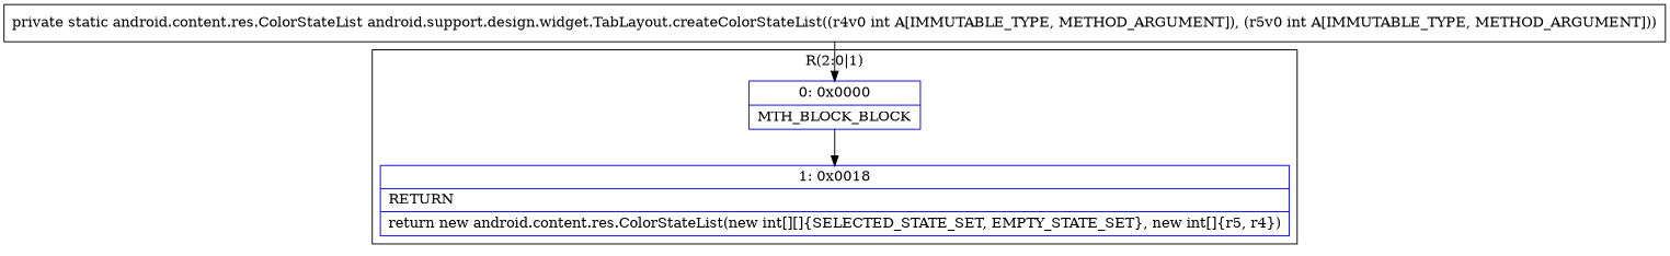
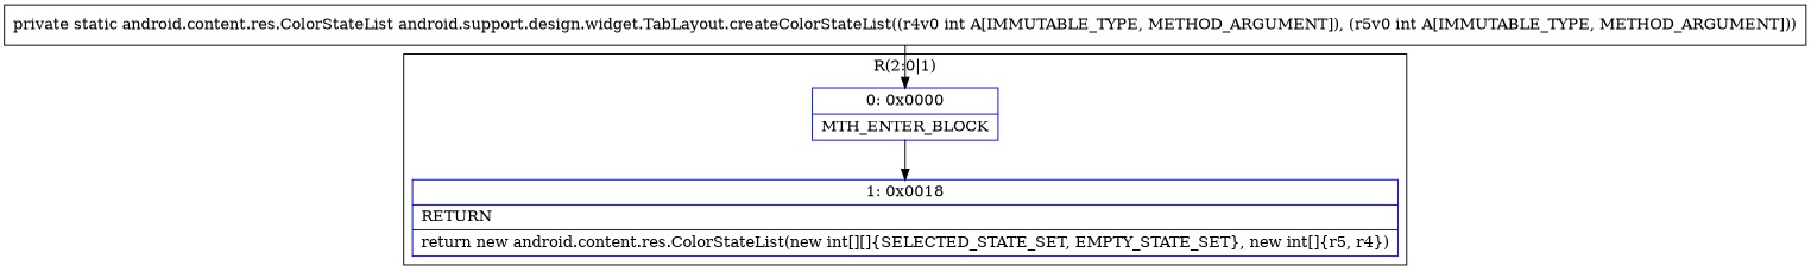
  digraph {
    node [color=blue shape=record]
-   n1 [label="{0\:\ 0x0000|MTH_BLOCK_BLOCK\l}"]
+   n1 [label="{0\:\ 0x0000|MTH_ENTER_BLOCK\l}"]
    n2 [label="{1\:\ 0x0018|RETURN\l|return new android.content.res.ColorStateList(new int[][]\{SELECTED_STATE_SET, EMPTY_STATE_SET\}, new int[]\{r5, r4\})\l}"]
    n3 [label="{private static android.content.res.ColorStateList android.support.design.widget.TabLayout.createColorStateList((r4v0 int A[IMMUTABLE_TYPE, METHOD_ARGUMENT]), (r5v0 int A[IMMUTABLE_TYPE, METHOD_ARGUMENT])) }" color=""]
    subgraph cluster_1 {
      label="R(2:0|1)"
      n1
      n2
    }
    n1 -> n2
    n3 -> n1
  }
